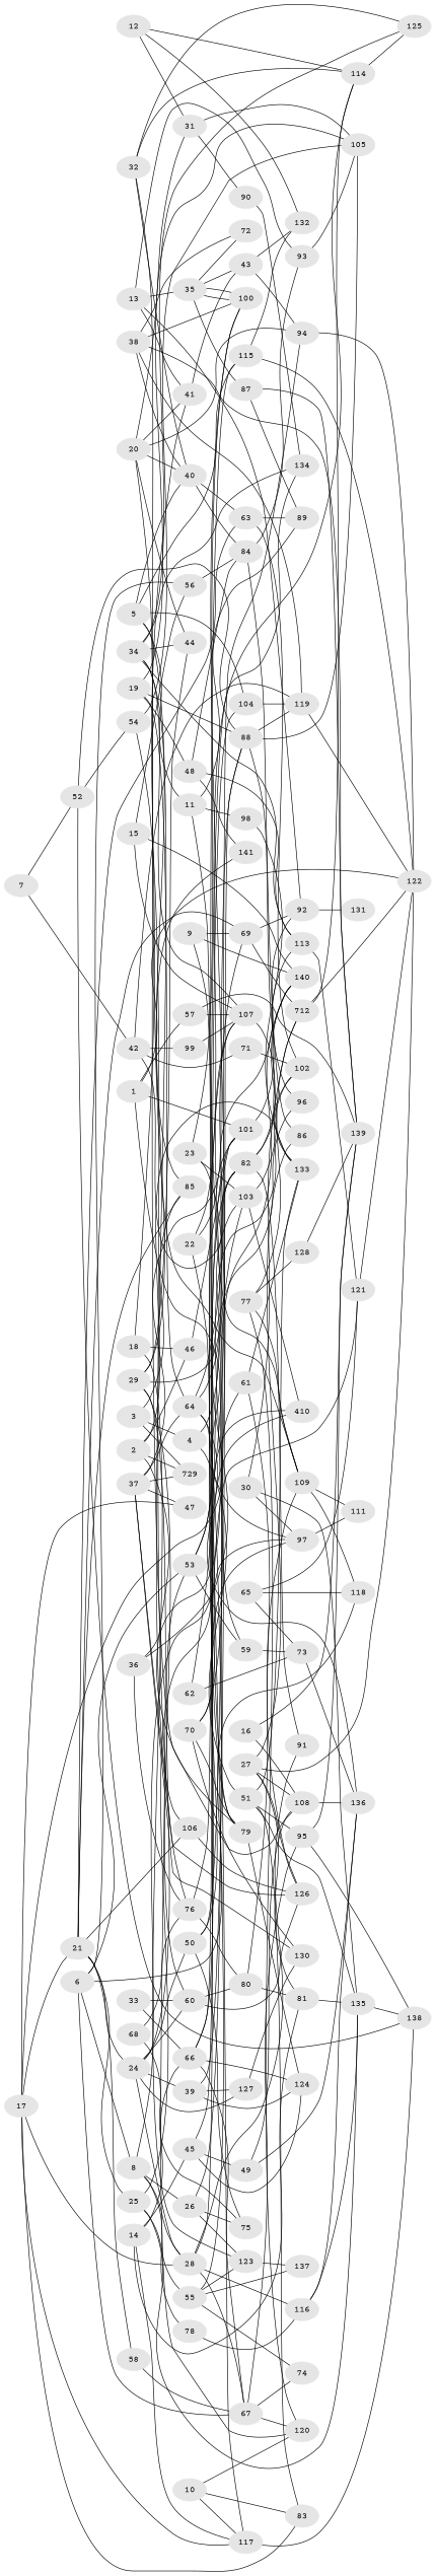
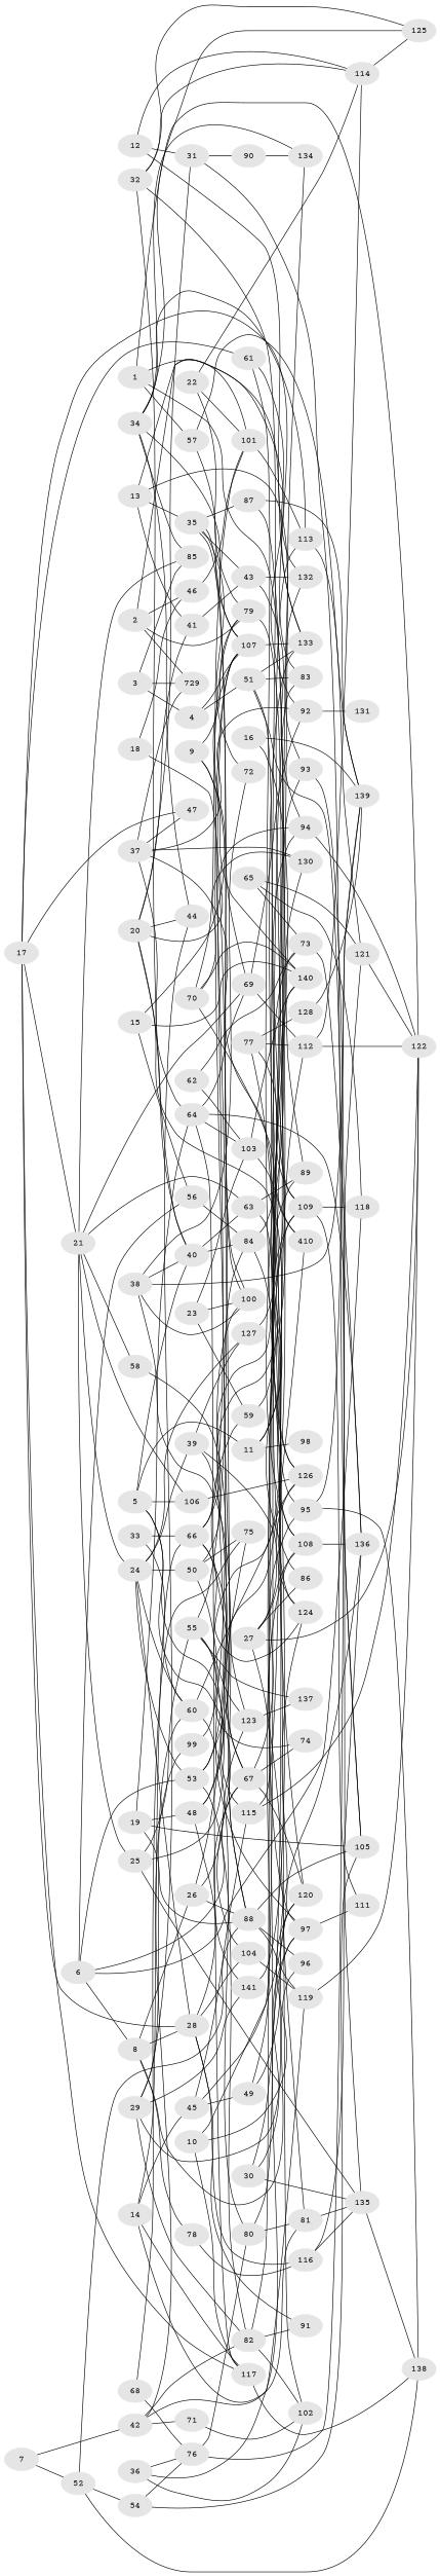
  graph {
    fontname="Courier Prime"
    rankdir=LR
    node [color=gray90 fontname="Courier Prime" style=filled]
    edge [fontname="Courier Prime"]
    1
    57
    97
    101
    122
    107
    139
    111
    113
    2
    46
    79
    n13 [label=729]
    133
    124
    3
    4
    85
    51
    116
    135
    136
    83
    95
    5
    11
    40
    104
    106
    115
    89
    98
    109
    63
    84
    119
    126
    132
    6
    8
    53
    56
    67
    118
    96
    26
    28
    78
    59
    100
    82
    120
    74
    7
    42
    52
    71
    99
    88
    54
    138
    123
    75
    91
    9
    69
    140
    92
-   112 [label=712]
+   112
    10
    117
    12
    31
    114
    105
    90
    125
    13
    35
    41
    93
    43
    72
    87
    131
    14
    45
    66
    81
    49
    134
    15
    16
    108
    17
    21
    47
    61
    24
    25
    58
    18
    137
    19
    48
    64
    141
    103
    20
    44
    94
    39
    50
    60
    127
    55
    n117 [label=410]
    102
    22
    23
    73
    80
    130
    27
    86
    29
    30
    32
    33
    34
    121
    36
    76
    37
    38
    62
    65
    68
    70
    77
    128
    1 -- 57
    1 -- 97
    1 -- 101
    1 -- 122
    57 -- 107
    57 -- 139
    97 -- 111
    101 -- 113
    107 -- 133
    113 -- 121
    2 -- 46
    2 -- 79
    2 -- n13
    2 -- 133
    46 -- 101
    79 -- 124
    3 -- n13
    3 -- 4
    3 -- 85
    4 -- 107
    4 -- 51
    51 -- 133
    51 -- 135
    51 -- 83
    51 -- 95
    116 -- 135
    116 -- 136
    135 -- 138
    95 -- 139
    95 -- 138
    5 -- 11
    5 -- 40
    5 -- 104
    5 -- 106
    5 -- 115
    11 -- 89
    11 -- 98
    11 -- 109
    40 -- 63
    40 -- 84
    104 -- 119
    106 -- 126
    115 -- 122
    115 -- 132
-   98 -- 133
+   141 -- 133
    109 -- 111
    109 -- 118
    63 -- 89
    63 -- 102
    84 -- 93
    84 -- 86
    119 -- 122
    6 -- 8
    6 -- 53
    6 -- 56
    6 -- 67
    6 -- 118
    8 -- 96
    8 -- 26
    8 -- 28
    8 -- 78
    53 -- 59
    53 -- 100
    53 -- 82
    56 -- 84
    67 -- 95
    67 -- 120
    67 -- 74
    26 -- 88
    26 -- 123
    26 -- 75
    28 -- 116
    28 -- 104
    28 -- 67
    28 -- 91
    78 -- 116
    59 -- 73
    82 -- 91
    82 -- 140
    82 -- 102
    7 -- 42
    7 -- 52
    42 -- 119
    42 -- 82
    42 -- 71
    42 -- 99
    52 -- 88
    52 -- 54
    52 -- 138
    71 -- 102
    99 -- 107
    88 -- 119
    88 -- 96
    88 -- 105
    54 -- 105
    54 -- 76
    123 -- 137
    9 -- 79
    9 -- 69
    9 -- 140
    69 -- 92
    69 -- 112
    92 -- 131
    112 -- 122
    112 -- 114
    10 -- 83
    10 -- 120
    10 -- 117
    117 -- 138
    12 -- 132
    12 -- 31
    12 -- 114
    31 -- 105
    31 -- 90
    114 -- 125
    90 -- 134
    13 -- 92
    13 -- 35
    13 -- 41
    13 -- 93
    35 -- 100
    35 -- 100
    35 -- 43
    35 -- 72
    35 -- 87
    41 -- 43
    93 -- 105
    43 -- 132
    43 -- 94
    87 -- 139
    87 -- 89
    14 -- 117
    14 -- 45
    14 -- 66
    14 -- 81
    45 -- 124
    45 -- 115
    45 -- 49
    66 -- 107
    66 -- 124
    66 -- 67
    66 -- 134
    81 -- 135
    49 -- 136
    49 -- 108
    15 -- 107
    15 -- 56
    15 -- 140
    16 -- 139
    16 -- 108
    108 -- 136
    17 -- 83
    17 -- 28
    17 -- 117
    17 -- 21
    17 -- 47
    17 -- 61
    21 -- 85
    21 -- 106
    21 -- 63
    21 -- 69
    21 -- 24
    21 -- 25
    21 -- 58
    61 -- 133
    61 -- 126
    24 -- 53
    24 -- 28
    24 -- 39
    24 -- 50
    24 -- 60
    24 -- 127
    25 -- 135
    25 -- 55
    25 -- n117
    58 -- 67
    18 -- 46
    18 -- 123
-   18 -- 41
    19 -- 88
    19 -- 105
    19 -- 48
    19 -- 64
    48 -- 113
    48 -- 84
    48 -- 141
    64 -- 136
    64 -- 69
    64 -- 117
    64 -- 103
    103 -- 140
    103 -- n117
    20 -- 40
    20 -- 31
    20 -- 41
    20 -- 108
    20 -- 44
    20 -- 94
    94 -- 122
    39 -- 124
    39 -- 88
    39 -- 127
    50 -- 97
    50 -- 75
    50 -- 94
    60 -- 126
    60 -- 80
    127 -- 130
    55 -- 101
    55 -- 74
    55 -- 123
    55 -- 137
    22 -- 101
    22 -- 79
    22 -- 114
    23 -- 59
    23 -- 100
    23 -- 103
    73 -- 136
    80 -- 109
    80 -- 81
    27 -- 122
    27 -- 126
    27 -- 81
    27 -- 108
    27 -- 86
    29 -- 82
    29 -- 120
    29 -- 141
    29 -- 44
    29 -- 60
    30 -- 97
    30 -- 135
    30 -- 112
    32 -- 40
    32 -- 109
    32 -- 114
    32 -- 125
    33 -- 66
    33 -- 60
    34 -- 107
    34 -- 113
    34 -- 85
    34 -- 125
    34 -- 134
    34 -- 44
    121 -- 122
    36 -- 97
    36 -- 102
    36 -- 76
    76 -- 80
    76 -- 121
    37 -- n13
    37 -- 126
    37 -- 92
    37 -- 47
    37 -- 64
    37 -- 130
    38 -- 139
    38 -- 40
-   38 -- 119
+   38 -- 88
    38 -- 100
    38 -- 72
    62 -- 103
    62 -- 73
    65 -- 118
    65 -- 73
    65 -- 121
    68 -- 75
    68 -- 76
    70 -- 79
    70 -- 140
    70 -- n117
    70 -- 130
    77 -- 109
    77 -- 120
    77 -- 112
    77 -- 128
    128 -- 139
  }
